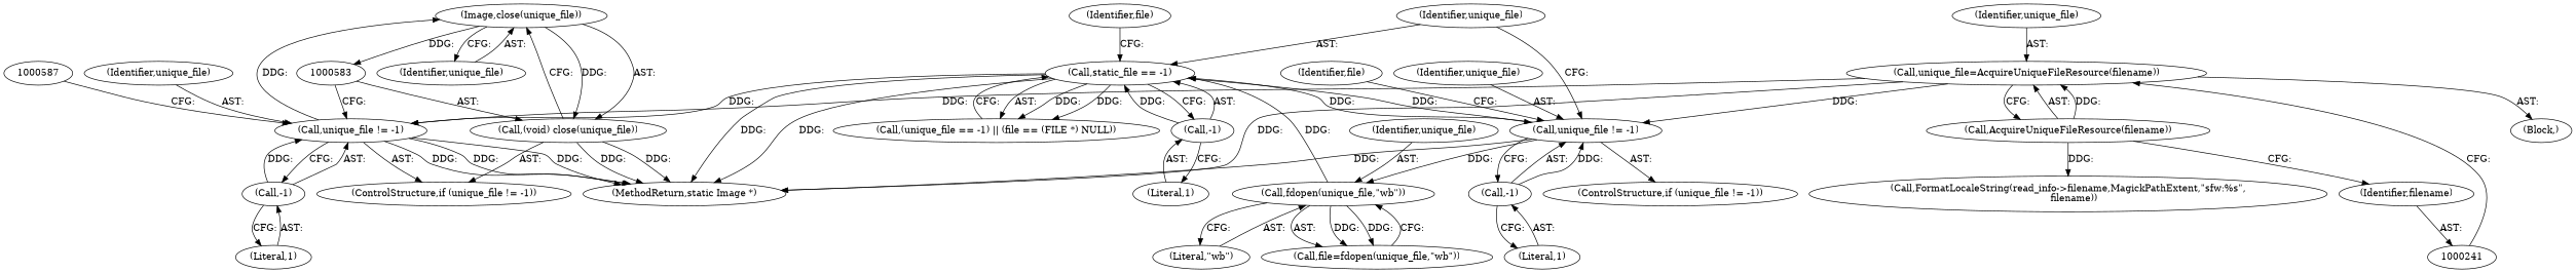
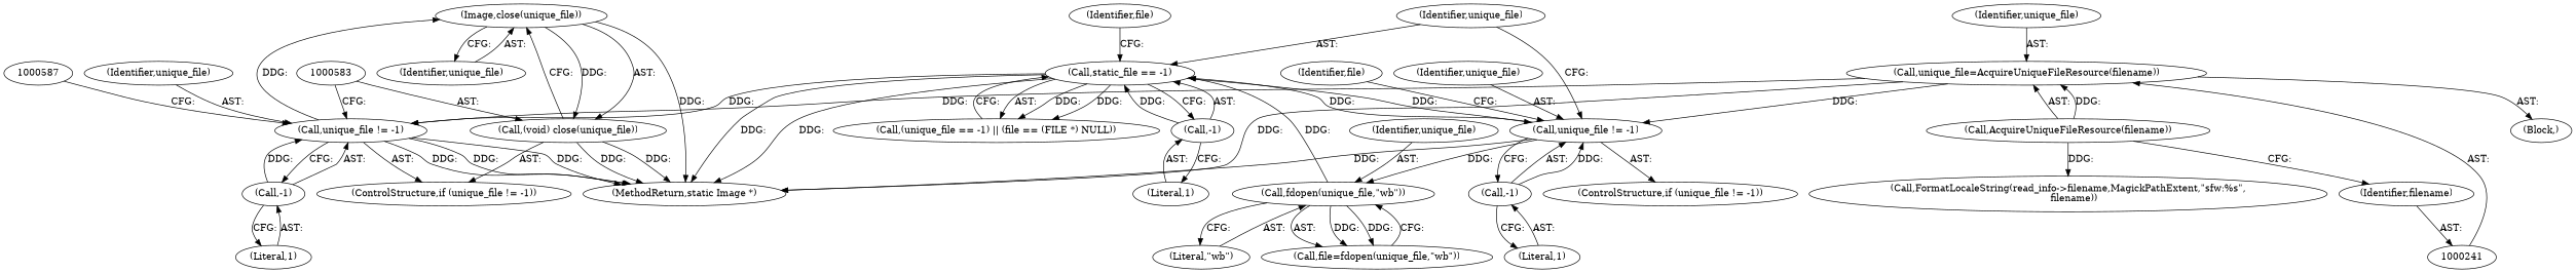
  digraph {
    n1 [label="(Image,close(unique_file))"]
    n2 [label="(Call,(void) close(unique_file))"]
    n3 [label="(Identifier,unique_file)"]
    n4 [label="(MethodReturn,static Image *)"]
    n5 [label="(ControlStructure,if (unique_file != -1))"]
    n6 [label="(Call,unique_file != -1)"]
    n7 [label="(Call,-1)"]
    n8 [label="(Literal,1)"]
    n9 [label="(Call,static_file == -1)"]
    n10 [label="(Call,unique_file != -1)"]
    n11 [label="(Call,-1)"]
    n12 [label="(Call,(unique_file == -1) || (file == (FILE *) NULL))"]
    n13 [label="(Call,fdopen(unique_file,\"wb\"))"]
    n14 [label="(Call,-1)"]
    n15 [label="(ControlStructure,if (unique_file != -1))"]
    n16 [label="(Literal,1)"]
    n17 [label="(Literal,\"wb\")"]
    n18 [label="(Call,file=fdopen(unique_file,\"wb\"))"]
    n19 [label="(Literal,1)"]
    n20 [label="(Call,unique_file=AcquireUniqueFileResource(filename))"]
    n21 [label="(Call,AcquireUniqueFileResource(filename))"]
    n22 [label="(Block,)"]
    n23 [label="(Call,FormatLocaleString(read_info->filename,MagickPathExtent,\"sfw:%s\",\n    filename))"]
    n24 [label="(Identifier,filename)"]
    1000241
    n26 [label="(Identifier,file)"]
    n27 [label="(Identifier,file)"]
    n28 [label="(Identifier,unique_file)"]
    n29 [label="(Identifier,unique_file)"]
    n30 [label="(Identifier,unique_file)"]
    n31 [label="(Identifier,unique_file)"]
    n32 [label="(Identifier,unique_file)"]
    1000583
    1000587
    n1 -> n2 [label="AST: "]
    n1 -> n2 [label="DDG: "]
    n1 -> n3 [label="CFG: "]
-   n1 -> 1000583 [label="DDG: "]
+   n1 -> n4 [label="DDG: "]
    n2 -> n1 [label="CFG: "]
    n2 -> n4 [label="DDG: "]
    n2 -> n4 [label="DDG: "]
    n2 -> n5 [label="AST: "]
    n3 -> n1 [label="AST: "]
    n6 -> n1 [label="DDG: "]
    n6 -> n4 [label="DDG: "]
    n6 -> n4 [label="DDG: "]
    n6 -> n4 [label="DDG: "]
    n6 -> n5 [label="AST: "]
    n6 -> n7 [label="CFG: "]
    n7 -> n6 [label="AST: "]
    n7 -> n6 [label="DDG: "]
    n7 -> n8 [label="CFG: "]
    n8 -> n7 [label="AST: "]
    n9 -> n4 [label="DDG: "]
    n9 -> n4 [label="DDG: "]
    n9 -> n6 [label="DDG: "]
    n9 -> n10 [label="DDG: "]
    n9 -> n11 [label="CFG: "]
    n9 -> n12 [label="AST: "]
    n9 -> n12 [label="DDG: "]
    n9 -> n12 [label="DDG: "]
    n10 -> n4 [label="DDG: "]
    n10 -> n9 [label="DDG: "]
    n10 -> n13 [label="DDG: "]
    n10 -> n14 [label="CFG: "]
    n10 -> n15 [label="AST: "]
    n11 -> n9 [label="AST: "]
    n11 -> n9 [label="DDG: "]
    n11 -> n16 [label="CFG: "]
    n12 -> n9 [label="CFG: "]
    n13 -> n9 [label="DDG: "]
    n13 -> n17 [label="CFG: "]
    n13 -> n18 [label="AST: "]
    n13 -> n18 [label="DDG: "]
    n13 -> n18 [label="DDG: "]
    n14 -> n10 [label="AST: "]
    n14 -> n10 [label="DDG: "]
    n14 -> n19 [label="CFG: "]
    n16 -> n11 [label="AST: "]
    n17 -> n13 [label="AST: "]
    n18 -> n13 [label="CFG: "]
    n19 -> n14 [label="AST: "]
    n20 -> n4 [label="DDG: "]
    n20 -> n6 [label="DDG: "]
    n20 -> n10 [label="DDG: "]
-   n20 -> n21 [label="CFG: "]
    n20 -> n22 [label="AST: "]
    n21 -> n20 [label="AST: "]
    n21 -> n20 [label="DDG: "]
    n21 -> n23 [label="DDG: "]
    n21 -> n24 [label="CFG: "]
    n24 -> 1000241 [label="AST: "]
-   1000241 -> n20 [label="CFG: "]
+   1000241 -> n20 [label="AST: "]
    n26 -> n9 [label="CFG: "]
    n27 -> n10 [label="CFG: "]
    n28 -> n20 [label="AST: "]
    n29 -> n6 [label="AST: "]
    n30 -> n10 [label="AST: "]
    n31 -> n9 [label="AST: "]
    n31 -> n10 [label="CFG: "]
    n32 -> n13 [label="AST: "]
    1000583 -> n2 [label="AST: "]
    1000583 -> n6 [label="CFG: "]
    1000587 -> n6 [label="CFG: "]
  }
